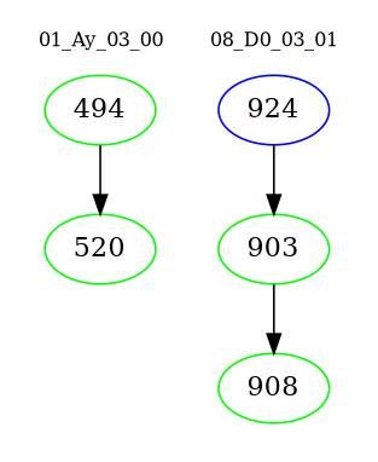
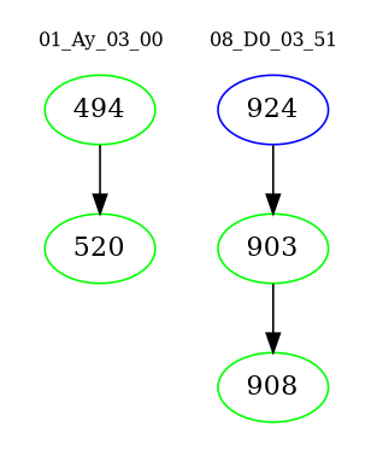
  digraph {
    node [color=green]
    edge [color=black]
    n1 [label=494]
    n2 [label=520]
    n3 [color=blue label=924]
    n4 [label=903]
    n5 [label=908]
    subgraph cluster_1 {
      color=white
      fontsize=10
      label="01_Ay_03_00"
      n1
      n2
    }
    subgraph cluster_2 {
      color=white
      fontsize=10
-     label="08_D0_03_01"
+     label="08_D0_03_51"
      n3
      n4
      n5
    }
    n1 -> n2
    n3 -> n4
    n4 -> n5
  }
